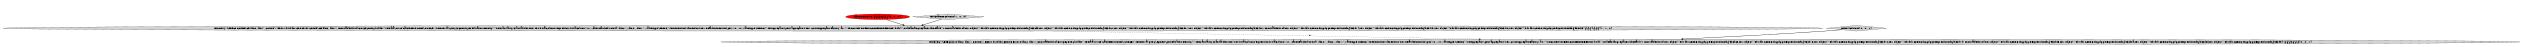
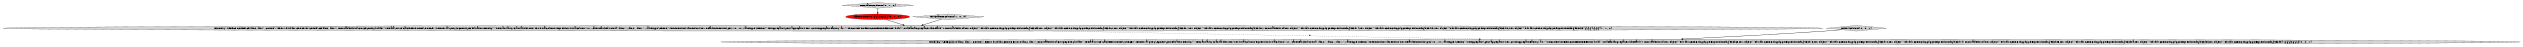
  digraph {
    node [fillcolor=lightgray shape=ellipse style=filled]
    edge [style=bold]
    n1 [label="testQuery(\"SELECT NVL(dim2, dim1), COUNT(*) FROM druid.foo GROUP BY NVL(dim2, dim1)\",ImmutableList.of(GroupByQuery.builder().setDataSource(CalciteTests.DATASOURCE1).setInterval(querySegmentSpec(Filtration.eternity())).setGranularity(Granularities.ALL).setVirtualColumns(expressionVirtualColumn(\"v0\",\"case_searched(notnull(\"dim2\"),\"dim2\",\"dim1\")\",ValueType.STRING)).setDimensions(dimensions(new DefaultDimensionSpec(\"v0\",\"v0\",ValueType.STRING))).setAggregatorSpecs(aggregators(new CountAggregatorFactory(\"a0\"))).setContext(QUERY_CONTEXT_DEFAULT).build()),NullHandling.replaceWithDefault()? ImmutableList.of(new Object((((edu.fdu.CPPDG.tinypdg.pe.ExpressionInfo@933d6e,new Object((((edu.fdu.CPPDG.tinypdg.pe.ExpressionInfo@933d73,new Object((((edu.fdu.CPPDG.tinypdg.pe.ExpressionInfo@933d78,new Object((((edu.fdu.CPPDG.tinypdg.pe.ExpressionInfo@933d7d): ImmutableList.of(new Object((((edu.fdu.CPPDG.tinypdg.pe.ExpressionInfo@933d85,new Object((((edu.fdu.CPPDG.tinypdg.pe.ExpressionInfo@933d8a,new Object((((edu.fdu.CPPDG.tinypdg.pe.ExpressionInfo@933d8f,new Object((((edu.fdu.CPPDG.tinypdg.pe.ExpressionInfo@933d94))@@@3@@@['0', '0', '1']"]
    n2 [fillcolor=red label="cannotVectorize()@@@3@@@['0', '1', '0']"]
    n3 [label="testQuery(\"SELECT COALESCE(dim2, dim1), COUNT(*) FROM druid.foo GROUP BY COALESCE(dim2, dim1)\",ImmutableList.of(GroupByQuery.builder().setDataSource(CalciteTests.DATASOURCE1).setInterval(querySegmentSpec(Filtration.eternity())).setGranularity(Granularities.ALL).setVirtualColumns(expressionVirtualColumn(\"v0\",\"case_searched(notnull(\"dim2\"),\"dim2\",\"dim1\")\",ValueType.STRING)).setDimensions(dimensions(new DefaultDimensionSpec(\"v0\",\"v0\",ValueType.STRING))).setAggregatorSpecs(aggregators(new CountAggregatorFactory(\"a0\"))).setContext(QUERY_CONTEXT_DEFAULT).build()),NullHandling.replaceWithDefault()? ImmutableList.of(new Object((((edu.fdu.CPPDG.tinypdg.pe.ExpressionInfo@933cfd,new Object((((edu.fdu.CPPDG.tinypdg.pe.ExpressionInfo@933d02,new Object((((edu.fdu.CPPDG.tinypdg.pe.ExpressionInfo@933d07,new Object((((edu.fdu.CPPDG.tinypdg.pe.ExpressionInfo@933d0c): ImmutableList.of(new Object((((edu.fdu.CPPDG.tinypdg.pe.ExpressionInfo@933d14,new Object((((edu.fdu.CPPDG.tinypdg.pe.ExpressionInfo@933d19,new Object((((edu.fdu.CPPDG.tinypdg.pe.ExpressionInfo@933d1e,new Object((((edu.fdu.CPPDG.tinypdg.pe.ExpressionInfo@933d23))@@@4@@@['1', '1', '0']"]
+   n4 [label="testCoalesceColumns['0', '1', '0']" shape=diamond]
    n5 [label="testNvlColumns['0', '0', '1']" shape=diamond]
    n6 [label="testCoalesceColumns['1', '0', '0']" shape=diamond]
    n2 -> n3
    n3 -> n1 [label=0 style=dashed]
+   n4 -> n2
    n5 -> n1
    n6 -> n3
  }
